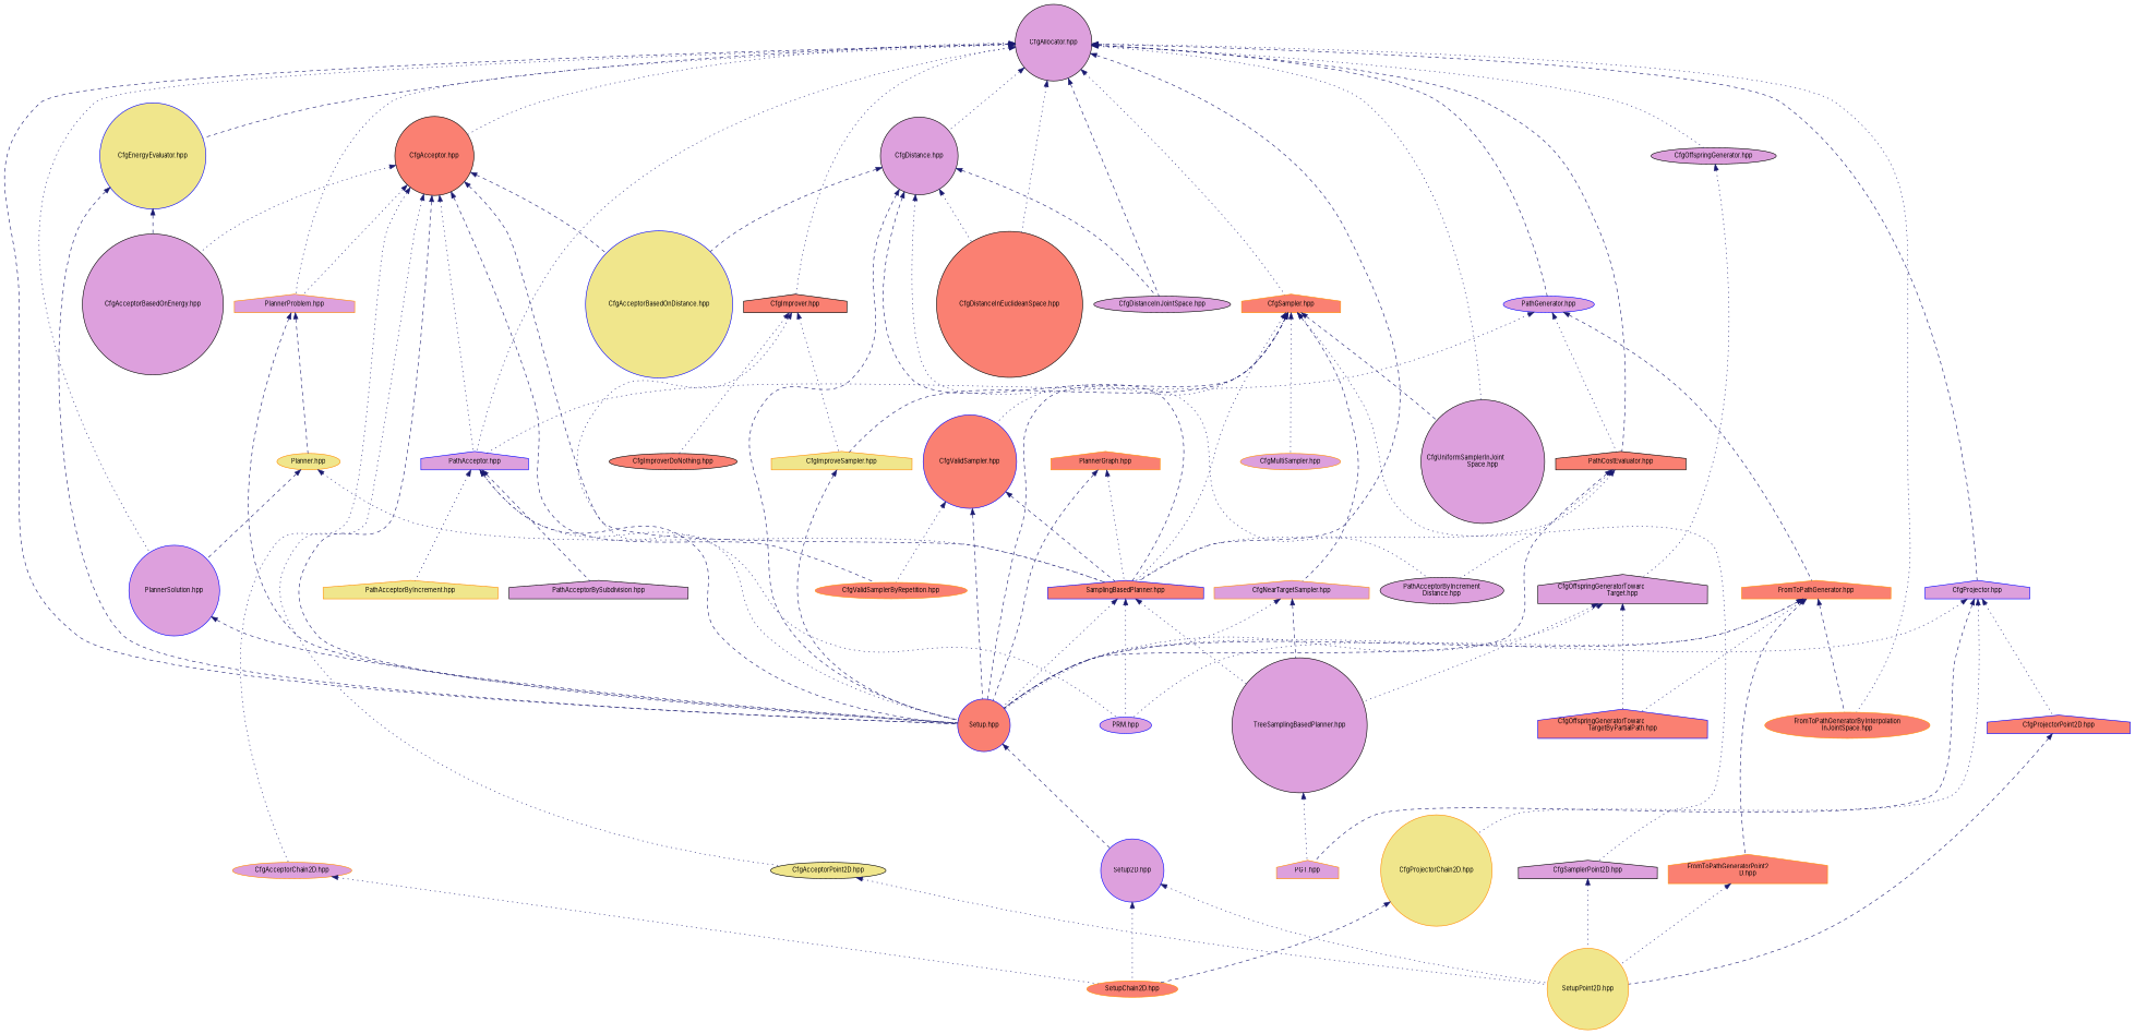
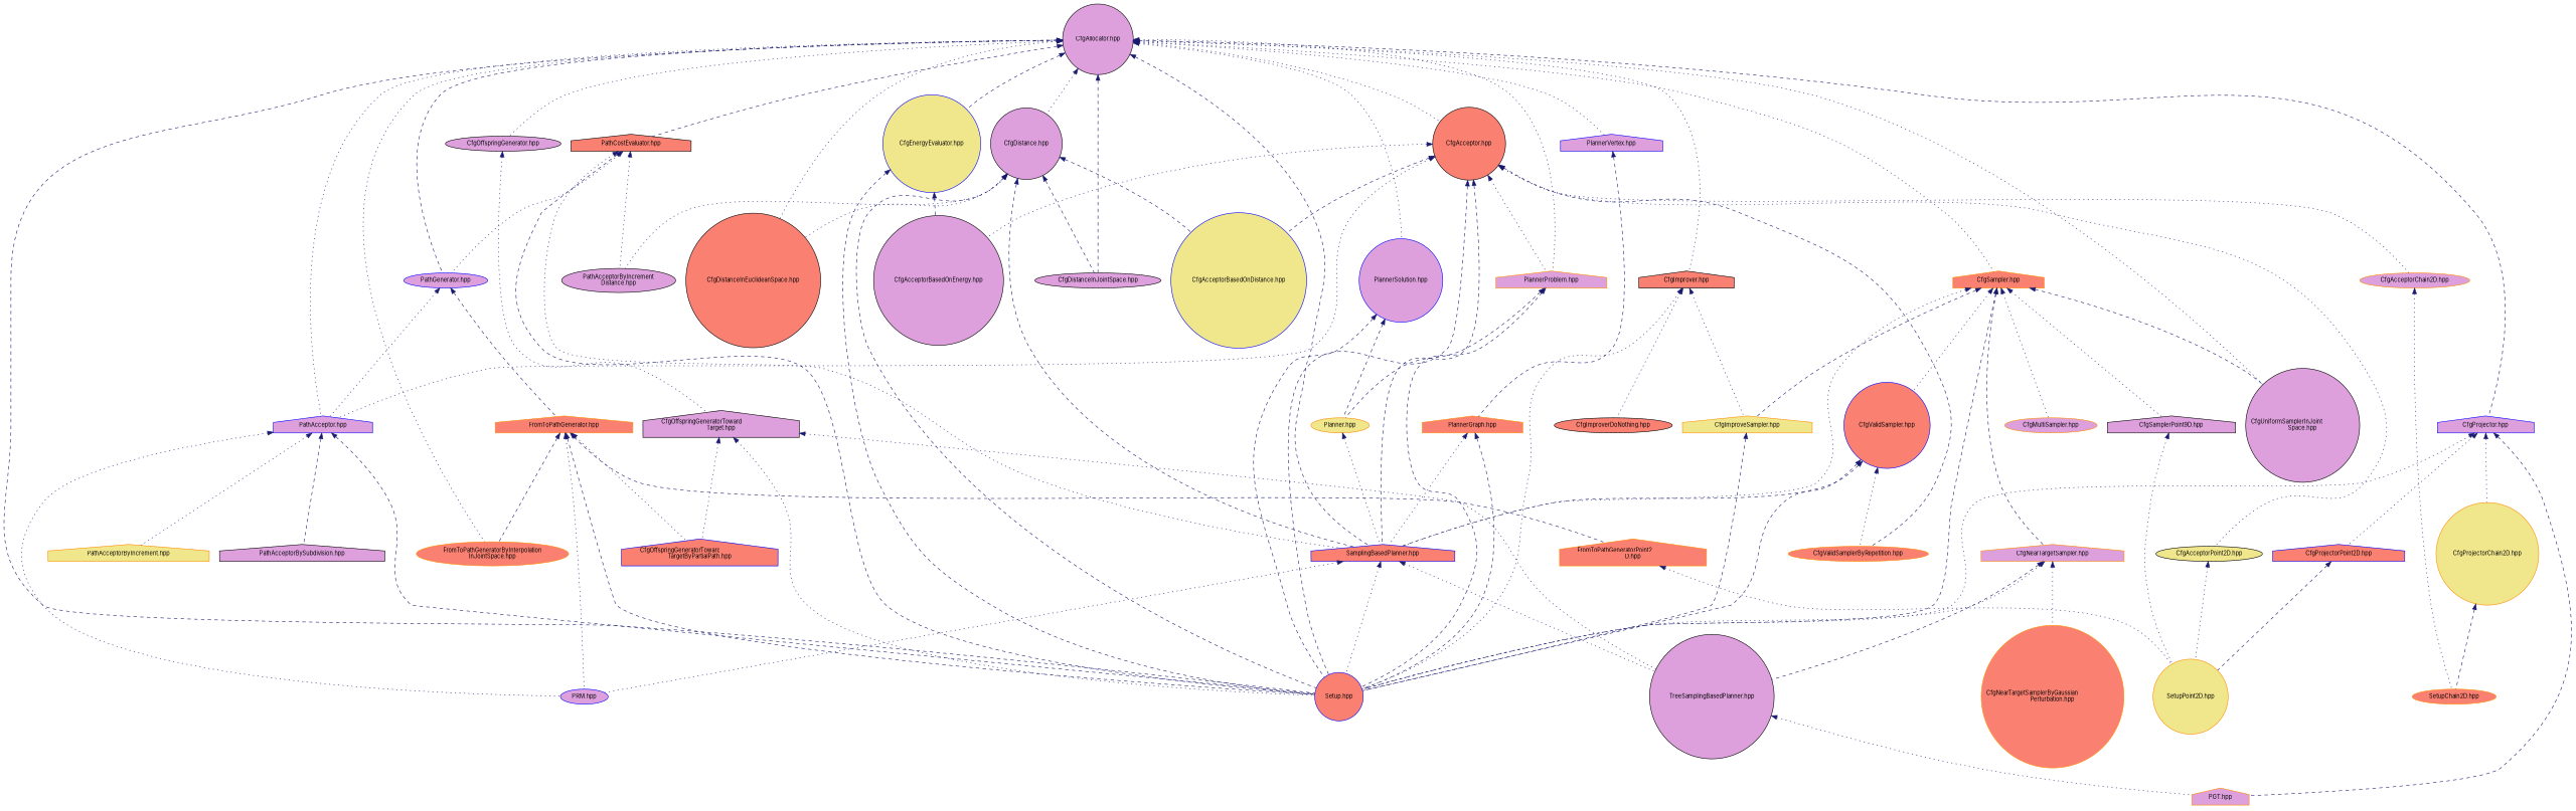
  digraph {
    fontname=Inter
    node [color=darkorange fillcolor=plum fontname=Inter fontsize=10 shape=house style=filled]
    edge [color=midnightblue dir=back fontname=Inter fontsize=10 labelfontname=Helvetica labelfontsize=10 style=dotted]
    n1 [color=black fontcolor=black height=0.2 label="CfgAllocator.hpp" shape=circle width=0.4]
    n2 [color=black fillcolor=salmon height=0.2 label="CfgAcceptor.hpp" shape=circle width=0.4]
    n3 [color=blue height=0.2 label="PathAcceptor.hpp" width=0.4]
    n4 [color=blue fillcolor=salmon height=0.2 label="Setup.hpp" shape=circle width=0.4]
    n5 [height=0.2 label="PlannerProblem.hpp" width=0.4]
    n6 [color=blue fillcolor=salmon height=0.2 label="SamplingBasedPlanner.hpp" width=0.4]
    n7 [color=black height=0.2 label="CfgDistance.hpp" shape=circle width=0.4]
    n8 [color=black fillcolor=salmon height=0.2 label="CfgDistanceInEuclideanSpace.hpp" shape=circle width=0.4]
    n9 [color=black height=0.2 label="CfgDistanceInJointSpace.hpp" shape=ellipse width=0.4]
    n10 [color=blue fillcolor=khaki height=0.2 label="CfgEnergyEvaluator.hpp" shape=circle width=0.4]
    n11 [color=black fillcolor=salmon height=0.2 label="CfgImprover.hpp" width=0.4]
    n12 [color=black height=0.2 label="CfgOffspringGenerator.hpp" shape=ellipse width=0.4]
    n13 [color=blue height=0.2 label="CfgProjector.hpp" width=0.4]
    n14 [fillcolor=salmon height=0.2 label="CfgSampler.hpp" width=0.4]
    n15 [color=black height=0.2 label="CfgUniformSamplerInJoint\lSpace.hpp" shape=circle width=0.4]
    n16 [color=black fillcolor=salmon height=0.2 label="PathCostEvaluator.hpp" width=0.4]
    n17 [fillcolor=salmon height=0.2 label="FromToPathGeneratorByInterpolation\lInJointSpace.hpp" shape=ellipse width=0.4]
    n18 [color=blue height=0.2 label="PathGenerator.hpp" shape=ellipse width=0.4]
    n19 [color=blue height=0.2 label="PlannerSolution.hpp" shape=circle width=0.4]
+   n20 [color=blue height=0.2 label="PlannerVertex.hpp" width=0.4]
    n21 [color=blue fillcolor=khaki height=0.2 label="CfgAcceptorBasedOnDistance.hpp" shape=circle width=0.4]
    n22 [color=black height=0.2 label="CfgAcceptorBasedOnEnergy.hpp" shape=circle width=0.4]
    n23 [fillcolor=salmon height=0.2 label="CfgValidSamplerByRepetition.hpp" shape=ellipse width=0.4]
    n24 [height=0.2 label="CfgAcceptorChain2D.hpp" shape=ellipse width=0.4]
    n25 [color=black fillcolor=khaki height=0.2 label="CfgAcceptorPoint2D.hpp" shape=ellipse width=0.4]
    n26 [fillcolor=khaki height=0.2 label="PathAcceptorByIncrement.hpp" width=0.4]
    n27 [color=black height=0.2 label="PathAcceptorBySubdivision.hpp" width=0.4]
    n28 [color=blue height=0.2 label="PRM.hpp" shape=ellipse width=0.4]
-   n29 [color=blue height=0.2 label="Setup2D.hpp" shape=circle width=0.4]
    n30 [fillcolor=khaki height=0.2 label="Planner.hpp" shape=ellipse width=0.4]
    n31 [color=black height=0.2 label="TreeSamplingBasedPlanner.hpp" shape=circle width=0.4]
    n32 [color=black height=0.2 label="PathAcceptorByIncrement\lDistance.hpp" shape=ellipse width=0.4]
    n33 [color=black fillcolor=salmon height=0.2 label="CfgImproverDoNothing.hpp" shape=ellipse width=0.4]
    n34 [fillcolor=khaki height=0.2 label="CfgImproveSampler.hpp" width=0.4]
    n35 [color=black height=0.2 label="CfgOffspringGeneratorToward\lTarget.hpp" width=0.4]
    n36 [height=0.2 label="PGT.hpp" width=0.4]
    n37 [fillcolor=khaki height=0.2 label="CfgProjectorChain2D.hpp" shape=circle width=0.4]
    n38 [color=blue fillcolor=salmon height=0.2 label="CfgProjectorPoint2D.hpp" width=0.4]
    n39 [height=0.2 label="CfgMultiSampler.hpp" shape=ellipse width=0.4]
    n40 [height=0.2 label="CfgNearTargetSampler.hpp" width=0.4]
    n41 [color=blue fillcolor=salmon height=0.2 label="CfgValidSampler.hpp" shape=circle width=0.4]
-   n42 [color=black height=0.2 label="CfgSamplerPoint2D.hpp" width=0.4]
+   n42 [color=black height=0.2 label="CfgSamplerPoint9D.hpp" width=0.4]
    n43 [fillcolor=salmon height=0.2 label="FromToPathGenerator.hpp" width=0.4]
    n44 [fillcolor=salmon height=0.2 label="PlannerGraph.hpp" width=0.4]
    n45 [fillcolor=salmon height=0.2 label="SetupChain2D.hpp" shape=ellipse width=0.4]
    n46 [fillcolor=khaki height=0.2 label="SetupPoint2D.hpp" shape=circle width=0.4]
    n47 [color=blue fillcolor=salmon height=0.2 label="CfgOffspringGeneratorToward\lTargetByPartialPath.hpp" width=0.4]
+   n48 [fillcolor=salmon height=0.2 label="CfgNearTargetSamplerByGaussian\lPerturbation.hpp" shape=circle width=0.4]
    n49 [fillcolor=salmon height=0.2 label="FromToPathGeneratorPoint2\lD.hpp" width=0.4]
    n1 -> n2
    n1 -> n3
    n1 -> n4 [style=dashed]
    n1 -> n5
    n1 -> n6 [style=dashed]
    n1 -> n7
    n1 -> n8
    n1 -> n9 [style=dashed]
    n1 -> n10 [style=dashed]
    n1 -> n11
    n1 -> n12
    n1 -> n13 [style=dashed]
    n1 -> n14
    n1 -> n15
    n1 -> n16 [style=dashed]
    n1 -> n17
    n1 -> n18 [style=dashed]
    n1 -> n19
+   n1 -> n20
    n2 -> n3
    n2 -> n4 [style=dashed]
    n2 -> n5
    n2 -> n6 [style=dashed]
    n2 -> n21 [style=dashed]
    n2 -> n22
    n2 -> n23 [style=dashed]
    n2 -> n24
    n2 -> n25
    n3 -> n4 [style=dashed]
    n3 -> n26
    n3 -> n27 [style=dashed]
    n3 -> n28
-   n4 -> n29 [style=dashed]
    n5 -> n4 [style=dashed]
    n5 -> n30 [style=dashed]
    n6 -> n4
    n6 -> n28
    n6 -> n31
    n7 -> n4 [style=dashed]
    n7 -> n6 [style=dashed]
    n7 -> n8
    n7 -> n9 [style=dashed]
    n7 -> n21 [style=dashed]
    n7 -> n32
    n10 -> n4 [style=dashed]
    n10 -> n22 [style=dashed]
    n11 -> n4
    n11 -> n33
    n11 -> n34
    n12 -> n35
    n13 -> n4
    n13 -> n36 [style=dashed]
    n13 -> n37
    n13 -> n38
    n14 -> n4 [style=dashed]
    n14 -> n6
    n14 -> n15 [style=dashed]
    n14 -> n34 [style=dashed]
    n14 -> n39
    n14 -> n40 [style=dashed]
    n14 -> n41
    n14 -> n42
    n16 -> n4 [style=dashed]
    n16 -> n6
    n16 -> n32
    n18 -> n3
-   n18 -> n16
+   n16 -> n18
    n18 -> n43 [style=dashed]
    n19 -> n4 [style=dashed]
-   n30 -> n19 [style=dashed]
+   n19 -> n30 [style=dashed]
+   n20 -> n44 [style=dashed]
    n24 -> n45
    n25 -> n46
-   n29 -> n45
-   n29 -> n46
    n30 -> n6
    n31 -> n36
    n34 -> n4 [style=dashed]
    n35 -> n4
    n35 -> n31
    n35 -> n47
    n37 -> n45 [style=dashed]
    n38 -> n46 [style=dashed]
    n40 -> n4
    n40 -> n31 [style=dashed]
+   n40 -> n48
    n41 -> n4 [style=dashed]
    n41 -> n6 [style=dashed]
    n41 -> n23
    n42 -> n46
    n43 -> n4 [style=dashed]
    n43 -> n17 [style=dashed]
    n43 -> n28
    n43 -> n47
    n43 -> n49 [style=dashed]
    n44 -> n4 [style=dashed]
    n44 -> n6
    n49 -> n46
  }
